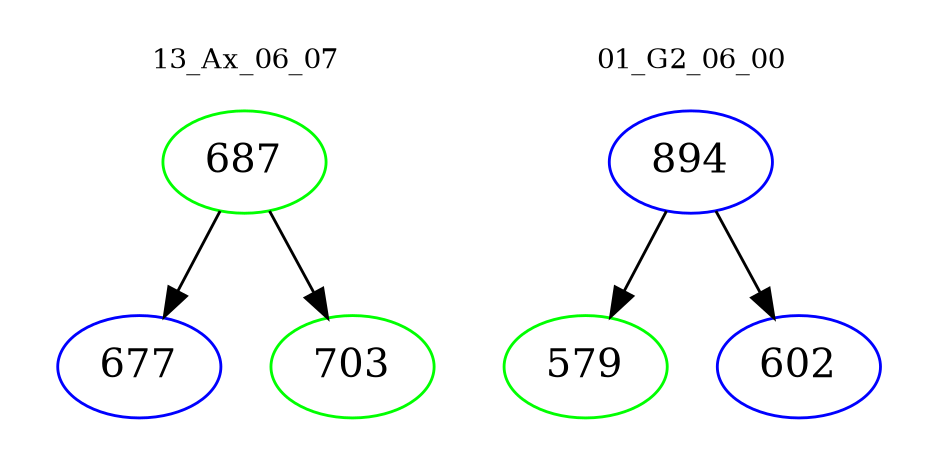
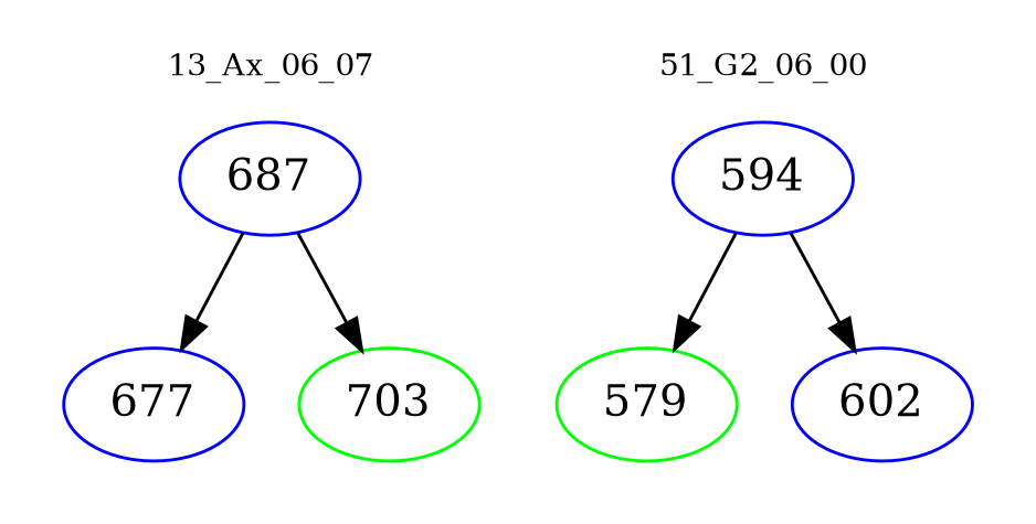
  digraph {
    node [color=blue]
    edge [color=black]
-   n1 [color=green label=687]
+   n1 [label=687]
    n2 [label=677]
    n3 [color=green label=703]
-   n4 [label=894]
+   n4 [label=594]
    n5 [color=green label=579]
    n6 [label=602]
    subgraph cluster_1 {
      color=white
      fontsize=10
      label="13_Ax_06_07"
      n1
      n2
      n3
    }
    subgraph cluster_2 {
      color=white
      fontsize=10
-     label="01_G2_06_00"
+     label="51_G2_06_00"
      n4
      n5
      n6
    }
    n1 -> n2
    n1 -> n3
    n4 -> n5
    n4 -> n6
  }
